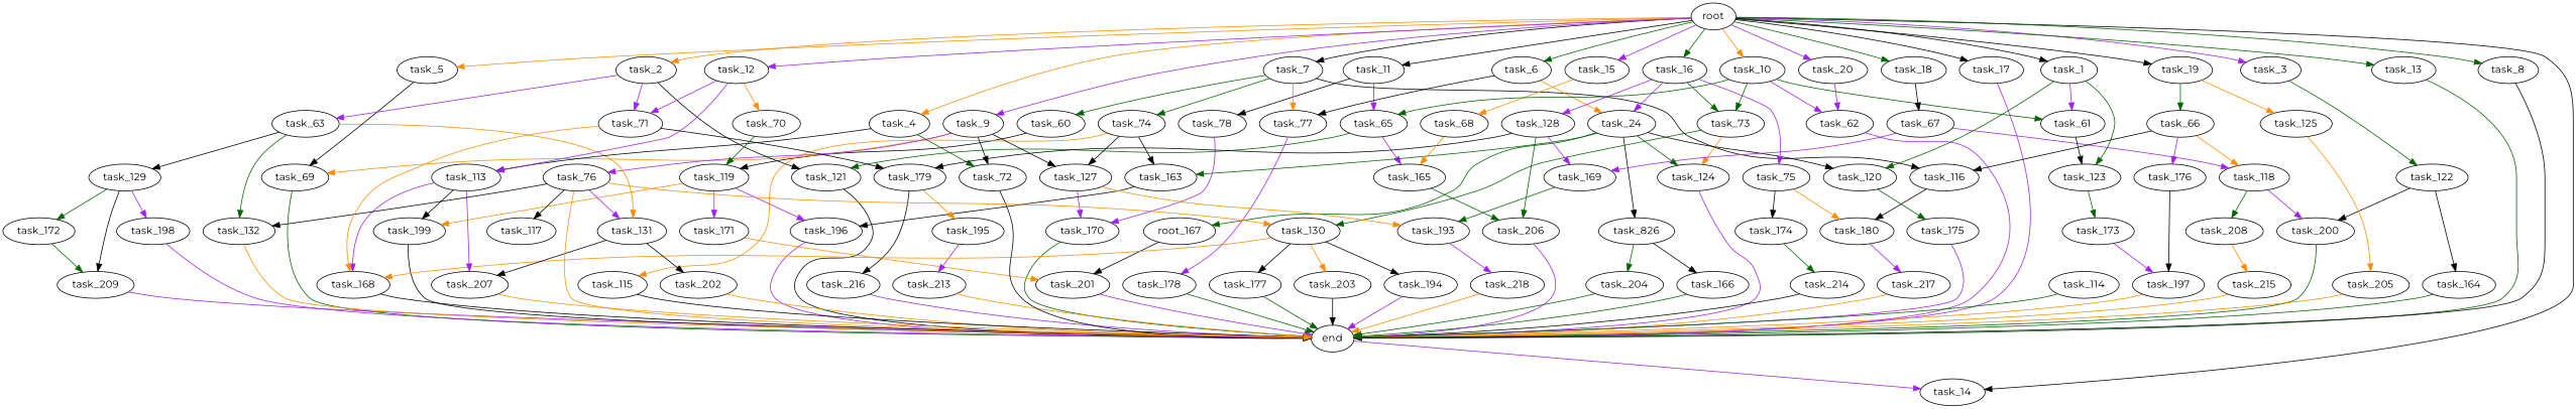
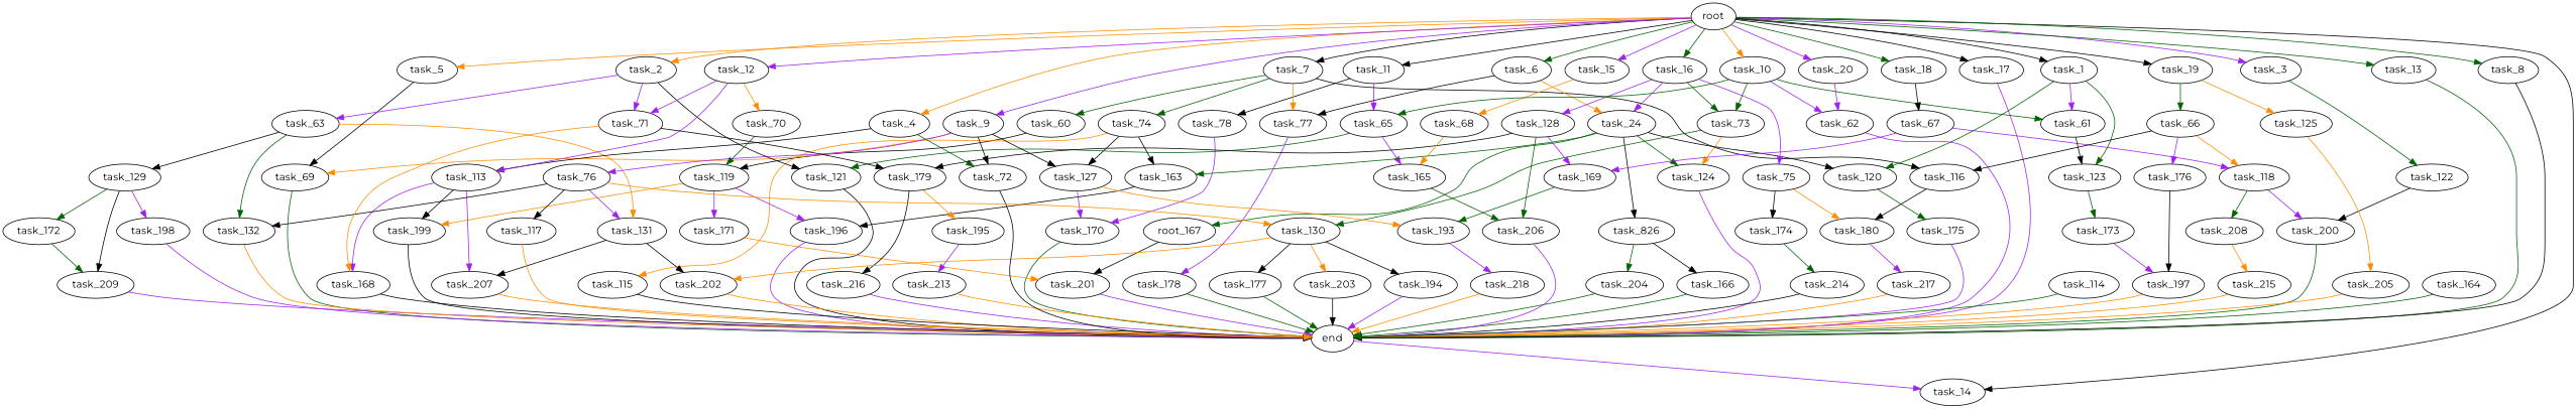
  digraph {
    fontname=Montserrat
    node [fontname=Montserrat]
    edge [color=black fontname=Montserrat]
    task_11
    task_65
    task_78
    task_121
    task_165
    task_170
    task_175
    end
    task_14
    task_171
    task_201
    task_195
    task_213
    n14 [label=task_24]
    n15 [label=task_826]
    n16 [label=root_167]
    task_120
    task_124
    task_163
    task_166
    task_204
    task_196
    task_179
    task_216
    task_17
    task_178
    task_202
    task_217
    task_69
    task_174
    task_214
    task_209
    task_199
    task_73
    task_130
    task_177
    task_203
    task_194
    task_200
    task_197
    task_7
    task_116
    task_60
    task_74
    task_77
    task_180
    task_119
    task_115
    task_127
    task_113
    task_207
    task_168
    task_67
    task_169
    task_118
    task_193
    task_208
    task_205
    task_75
    task_176
    task_206
    task_63
    task_132
    task_129
    task_131
    task_198
    task_172
    task_61
    task_123
    task_173
    task_72
    task_3
    task_122
    task_164
    task_20
    task_62
    task_125
    task_215
    task_117
    task_9
    task_76
    root
    task_4
    task_19
    task_13
    task_5
    task_6
    task_16
    task_15
    task_10
    task_1
    task_2
    task_12
    task_8
    task_18
    task_66
    task_128
    task_68
    task_71
    task_70
    task_218
    task_114
    task_11 -> task_65 [color=purple]
    task_11 -> task_78
    task_65 -> task_121 [color=darkgreen]
    task_65 -> task_165 [color=purple]
    task_78 -> task_170 [color=purple]
    task_121 -> end
    task_165 -> task_206 [color=darkgreen]
    task_170 -> end [color=darkgreen]
    task_175 -> end [color=purple]
    end -> task_14 [color=purple]
    task_171 -> task_201 [color=darkorange]
    task_201 -> end [color=purple]
    task_195 -> task_213 [color=purple]
    task_213 -> end [color=darkorange]
    n14 -> n15
    n14 -> n16 [color=darkgreen]
    n14 -> task_120
    n14 -> task_124 [color=darkgreen]
    n14 -> task_163 [color=darkgreen]
    n15 -> task_166
    n15 -> task_204 [color=darkgreen]
    n16 -> task_201
    task_120 -> task_175 [color=darkgreen]
    task_124 -> end [color=purple]
    task_163 -> task_196
    task_166 -> end [color=darkgreen]
    task_204 -> end [color=darkgreen]
    task_196 -> end [color=purple]
    task_179 -> task_195 [color=darkorange]
    task_179 -> task_216
    task_216 -> end [color=purple]
    task_17 -> end [color=purple]
    task_178 -> end [color=darkgreen]
    task_202 -> end [color=darkorange]
    task_217 -> end [color=darkorange]
    task_69 -> end [color=darkgreen]
    task_174 -> task_214 [color=darkgreen]
    task_214 -> end
    task_209 -> end [color=purple]
    task_199 -> end
    task_73 -> task_124 [color=darkorange]
    task_73 -> task_130 [color=darkgreen]
-   task_130 -> task_168 [color=darkorange]
+   task_130 -> task_202 [color=darkorange]
    task_130 -> task_177
    task_130 -> task_203 [color=darkorange]
    task_130 -> task_194
    task_177 -> end [color=darkgreen]
    task_203 -> end
    task_194 -> end [color=purple]
    task_200 -> end [color=darkgreen]
    task_197 -> end [color=darkorange]
    task_7 -> task_116
    task_7 -> task_60 [color=darkgreen]
    task_7 -> task_74 [color=darkgreen]
    task_7 -> task_77 [color=darkorange]
    task_116 -> task_180
    task_60 -> task_119
    task_74 -> task_163
    task_74 -> task_115 [color=darkorange]
    task_74 -> task_127
    task_77 -> task_178 [color=purple]
    task_180 -> task_217 [color=purple]
    task_119 -> task_171 [color=purple]
    task_119 -> task_196 [color=purple]
    task_119 -> task_199 [color=darkorange]
    task_115 -> end
    task_127 -> task_170 [color=purple]
    task_127 -> task_193 [color=darkorange]
    task_113 -> task_199
    task_113 -> task_207 [color=purple]
    task_113 -> task_168 [color=purple]
    task_207 -> end [color=darkorange]
    task_168 -> end
    task_67 -> task_169 [color=purple]
    task_67 -> task_118 [color=purple]
    task_169 -> task_193 [color=darkgreen]
    task_118 -> task_200 [color=purple]
    task_118 -> task_208 [color=darkgreen]
    task_193 -> task_218 [color=purple]
    task_208 -> task_215 [color=darkorange]
    task_205 -> end [color=darkorange]
    task_75 -> task_174
    task_75 -> task_180 [color=darkorange]
    task_176 -> task_197
    task_206 -> end [color=purple]
    task_63 -> task_132 [color=darkgreen]
    task_63 -> task_129
    task_63 -> task_131 [color=darkorange]
    task_132 -> end [color=darkorange]
    task_129 -> task_209
    task_129 -> task_198 [color=purple]
    task_129 -> task_172 [color=darkgreen]
    task_131 -> task_202
    task_131 -> task_207
    task_198 -> end [color=purple]
    task_172 -> task_209 [color=darkgreen]
    task_61 -> task_123
    task_123 -> task_173 [color=darkgreen]
    task_173 -> task_197 [color=purple]
    task_72 -> end
    task_3 -> task_122 [color=darkgreen]
    task_122 -> task_200
-   task_122 -> task_164
    task_164 -> end [color=darkgreen]
    task_20 -> task_62 [color=purple]
    task_62 -> end [color=purple]
    task_125 -> task_205 [color=darkorange]
    task_215 -> end [color=darkorange]
-   task_76 -> end [color=darkorange]
+   task_117 -> end [color=darkorange]
    task_9 -> task_69 [color=darkorange]
    task_9 -> task_127
    task_9 -> task_72
    task_9 -> task_76 [color=purple]
    task_76 -> task_130 [color=darkorange]
    task_76 -> task_132
    task_76 -> task_131 [color=purple]
    task_76 -> task_117
    root -> task_11
    root -> task_14
    root -> task_17
    root -> task_7
    root -> task_3 [color=purple]
    root -> task_20 [color=purple]
    root -> task_9 [color=purple]
    root -> task_4 [color=darkorange]
    root -> task_19
    root -> task_13 [color=darkgreen]
    root -> task_5 [color=darkorange]
    root -> task_6 [color=darkgreen]
    root -> task_16 [color=darkgreen]
    root -> task_15 [color=purple]
    root -> task_10 [color=darkorange]
    root -> task_1
    root -> task_2 [color=darkorange]
    root -> task_12 [color=purple]
    root -> task_8 [color=darkgreen]
    root -> task_18 [color=darkgreen]
    task_4 -> task_113
    task_4 -> task_72 [color=darkgreen]
    task_19 -> task_125 [color=darkorange]
    task_19 -> task_66 [color=darkgreen]
    task_13 -> end [color=darkgreen]
    task_5 -> task_69
    task_6 -> n14 [color=darkorange]
    task_6 -> task_77
    task_16 -> n14 [color=purple]
    task_16 -> task_73 [color=darkgreen]
    task_16 -> task_75 [color=purple]
    task_16 -> task_128 [color=purple]
    task_15 -> task_68 [color=darkorange]
    task_10 -> task_65 [color=darkgreen]
    task_10 -> task_73 [color=darkgreen]
    task_10 -> task_61 [color=darkgreen]
    task_10 -> task_62 [color=purple]
    task_1 -> task_120 [color=darkgreen]
    task_1 -> task_61 [color=purple]
    task_1 -> task_123 [color=darkgreen]
    task_2 -> task_121
    task_2 -> task_63 [color=purple]
    task_2 -> task_71 [color=purple]
    task_12 -> task_113 [color=purple]
    task_12 -> task_71 [color=purple]
    task_12 -> task_70 [color=darkorange]
    task_8 -> end
    task_18 -> task_67
    task_66 -> task_116
    task_66 -> task_118 [color=darkorange]
    task_66 -> task_176 [color=purple]
    task_128 -> task_179
    task_128 -> task_169 [color=purple]
    task_128 -> task_206 [color=darkgreen]
    task_68 -> task_165 [color=darkorange]
    task_71 -> task_179
    task_71 -> task_168 [color=darkorange]
    task_70 -> task_119 [color=darkgreen]
    task_218 -> end [color=darkorange]
    task_114 -> end [color=darkgreen]
  }
